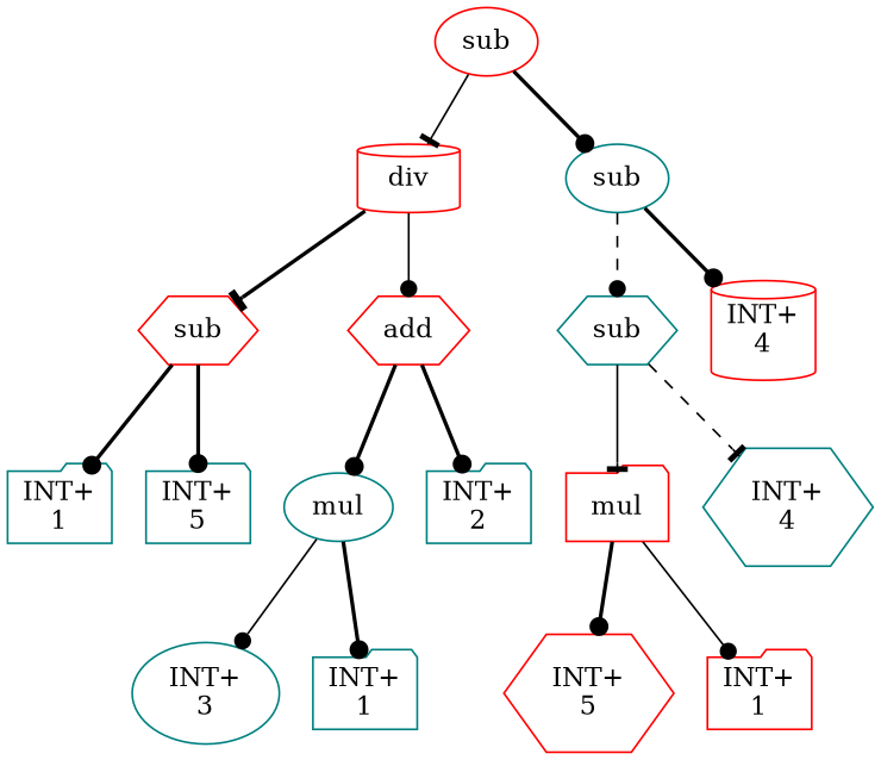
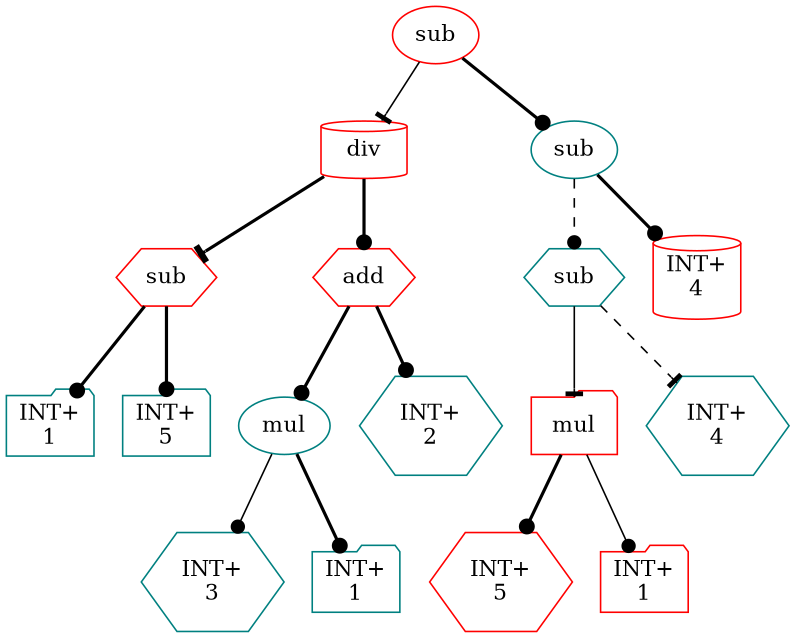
  digraph {
    node [color=teal shape=hexagon]
    edge [arrowhead=dot style=bold]
    n1 [color=red label=sub shape=ellipse]
    n2 [color=red label=div shape=cylinder]
    n3 [label=sub shape=ellipse]
    n4 [color=red label=sub]
    n5 [color=red label=add]
    n6 [label=sub]
    n7 [color=red label="INT+\n4" shape=cylinder]
    n8 [label="INT+\n1" shape=folder]
    n9 [label="INT+\n5" shape=folder]
    n10 [label=mul shape=ellipse]
-   n11 [label="INT+\n2" shape=folder]
-   n12 [label="INT+\n3" shape=ellipse]
+   n11 [label="INT+\n2"]
+   n12 [label="INT+\n3"]
    n13 [label="INT+\n1" shape=folder]
    n14 [color=red label=mul shape=folder]
    n15 [label="INT+\n4"]
    n16 [color=red label="INT+\n5"]
    n17 [color=red label="INT+\n1" shape=folder]
    n1 -> n2 [arrowhead=tee style=solid]
    n1 -> n3
    n2 -> n4 [arrowhead=tee]
-   n2 -> n5 [style=solid]
+   n2 -> n5
    n3 -> n6 [style=dashed]
    n3 -> n7
    n4 -> n8
    n4 -> n9
    n5 -> n10
    n5 -> n11
    n6 -> n14 [arrowhead=tee style=solid]
    n6 -> n15 [arrowhead=tee style=dashed]
    n10 -> n12 [style=solid]
    n10 -> n13
    n14 -> n16
    n14 -> n17 [style=solid]
  }
